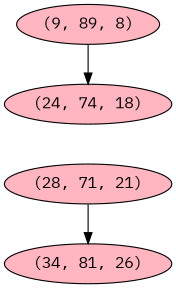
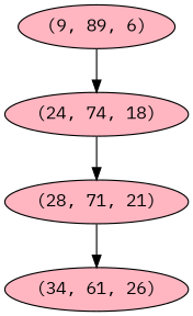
  digraph {
    fontname="IBM Plex Mono"
    node [fillcolor=lightpink fontname="IBM Plex Mono" style=filled]
    edge [fontname="IBM Plex Mono" style=solid]
-   "(9, 89, 6)" [label="(9, 89, 8)"]
+   "(9, 89, 6)"
    "(24, 74, 18)"
    "(28, 71, 21)"
-   "(34, 61, 26)" [label="(34, 81, 26)"]
+   "(34, 61, 26)"
    "(9, 89, 6)" -> "(24, 74, 18)"
+   "(24, 74, 18)" -> "(28, 71, 21)"
    "(28, 71, 21)" -> "(34, 61, 26)"
  }
